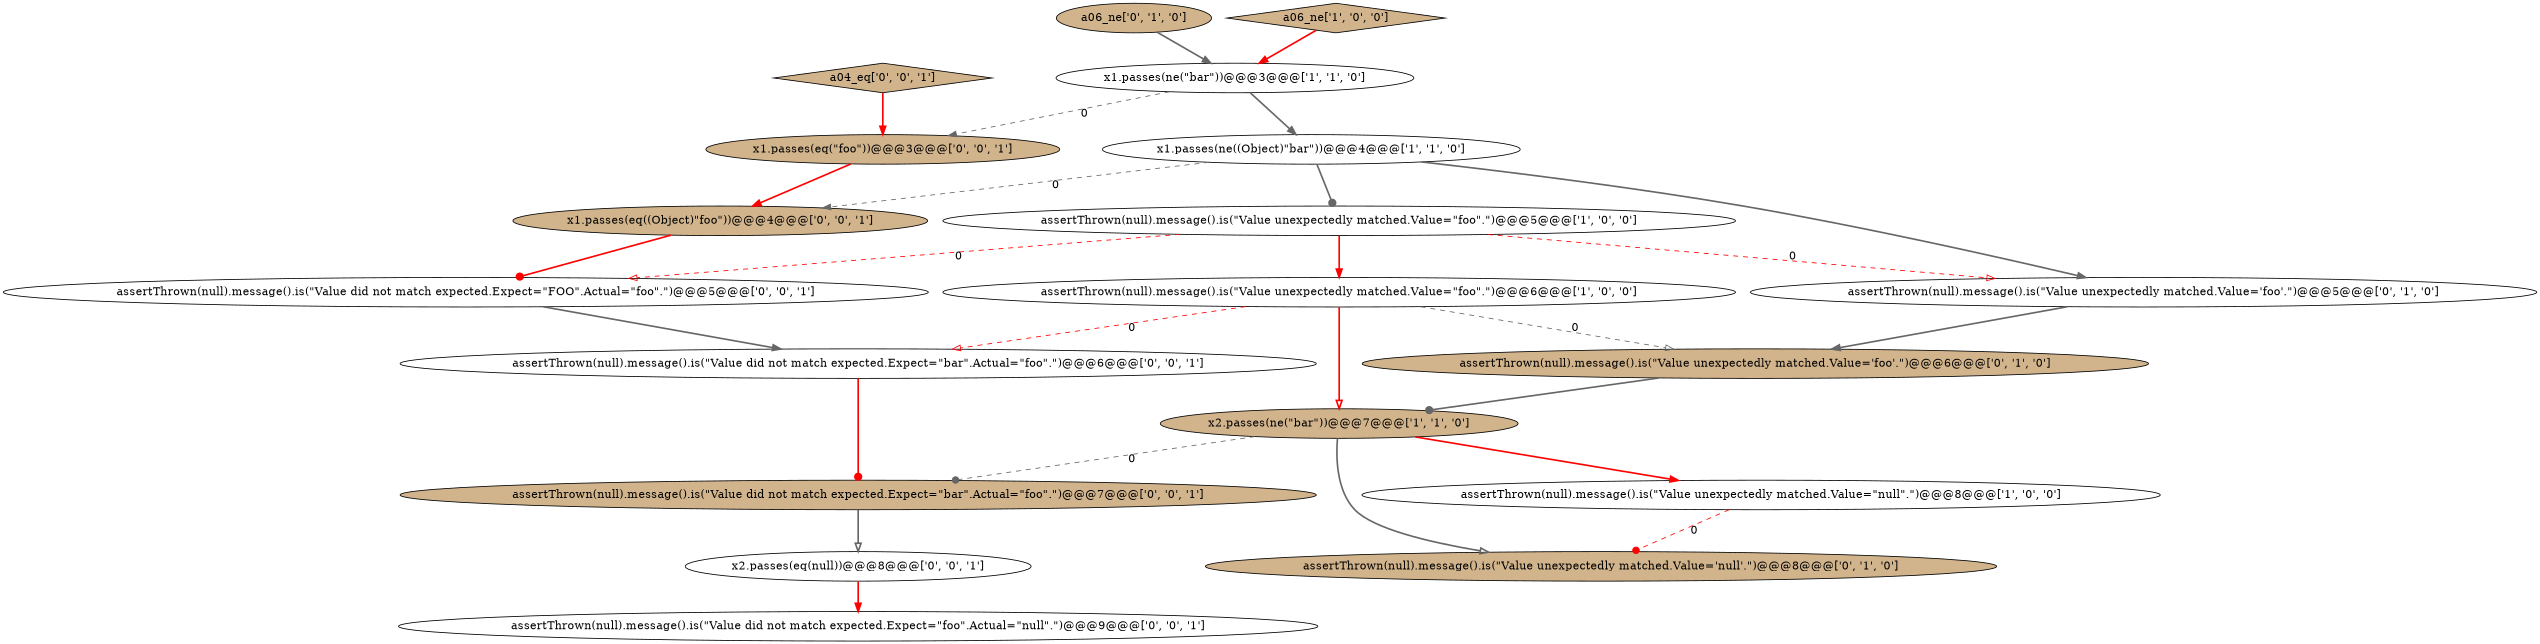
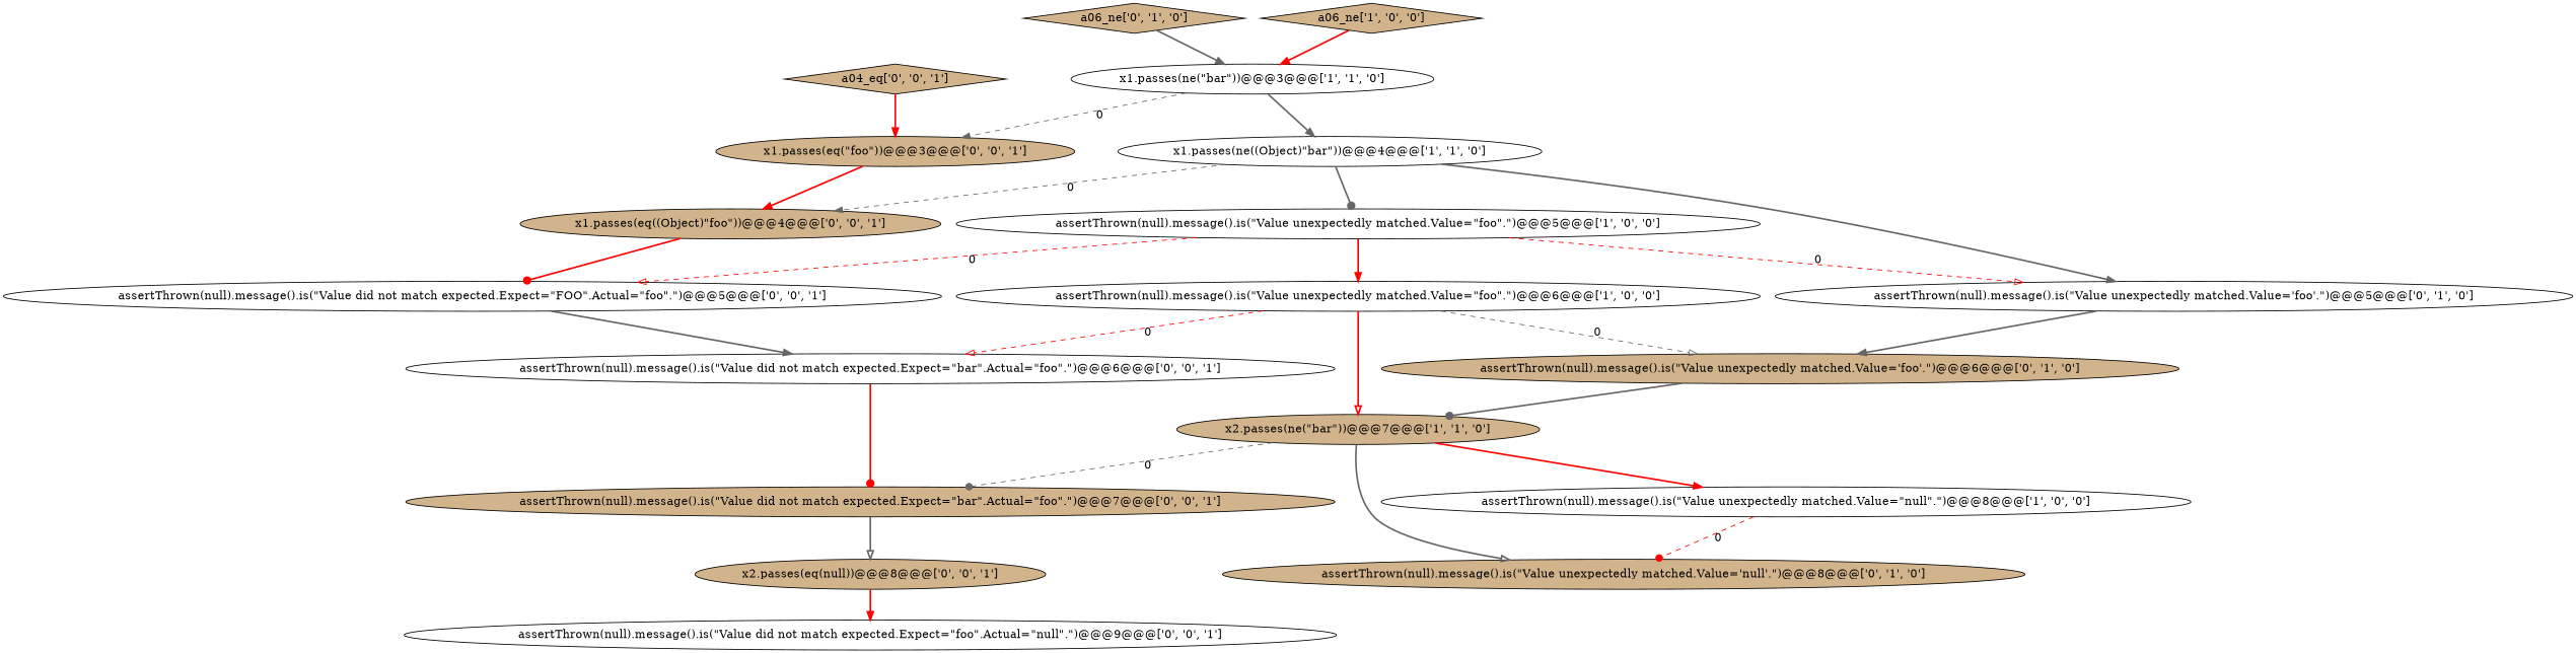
  digraph {
    node [fillcolor=white shape=ellipse style=filled]
    edge [arrowhead=normal color=gray40 style=bold]
    n1 [label="x1.passes(ne(\"bar\"))@@@3@@@['1', '1', '0']"]
    n2 [fillcolor=tan label="x1.passes(eq(\"foo\"))@@@3@@@['0', '0', '1']"]
    n3 [label="x1.passes(ne((Object)\"bar\"))@@@4@@@['1', '1', '0']"]
    n4 [fillcolor=tan label="x1.passes(eq((Object)\"foo\"))@@@4@@@['0', '0', '1']"]
    n5 [label="assertThrown(null).message().is(\"Value unexpectedly matched.Value='foo'.\")@@@5@@@['0', '1', '0']"]
    n6 [label="assertThrown(null).message().is(\"Value unexpectedly matched.Value=\"foo\".\")@@@5@@@['1', '0', '0']"]
    n7 [label="assertThrown(null).message().is(\"Value did not match expected.Expect=\"FOO\".Actual=\"foo\".\")@@@5@@@['0', '0', '1']"]
    n8 [fillcolor=tan label="assertThrown(null).message().is(\"Value unexpectedly matched.Value='foo'.\")@@@6@@@['0', '1', '0']"]
    n9 [fillcolor=tan label="x2.passes(ne(\"bar\"))@@@7@@@['1', '1', '0']"]
-   n10 [fillcolor=tan label="a06_ne['0', '1', '0']"]
+   n10 [fillcolor=tan label="a06_ne['0', '1', '0']" shape=diamond]
    n11 [label="assertThrown(null).message().is(\"Value unexpectedly matched.Value=\"foo\".\")@@@6@@@['1', '0', '0']"]
    n12 [label="assertThrown(null).message().is(\"Value did not match expected.Expect=\"bar\".Actual=\"foo\".\")@@@6@@@['0', '0', '1']"]
    n13 [fillcolor=tan label="assertThrown(null).message().is(\"Value did not match expected.Expect=\"bar\".Actual=\"foo\".\")@@@7@@@['0', '0', '1']"]
    n14 [fillcolor=tan label="assertThrown(null).message().is(\"Value unexpectedly matched.Value='null'.\")@@@8@@@['0', '1', '0']"]
    n15 [label="assertThrown(null).message().is(\"Value unexpectedly matched.Value=\"null\".\")@@@8@@@['1', '0', '0']"]
-   n16 [label="x2.passes(eq(null))@@@8@@@['0', '0', '1']"]
+   n16 [fillcolor=tan label="x2.passes(eq(null))@@@8@@@['0', '0', '1']"]
    n17 [label="assertThrown(null).message().is(\"Value did not match expected.Expect=\"foo\".Actual=\"null\".\")@@@9@@@['0', '0', '1']"]
    n18 [fillcolor=tan label="a06_ne['1', '0', '0']" shape=diamond]
    n19 [fillcolor=tan label="a04_eq['0', '0', '1']" shape=diamond]
    n1 -> n2 [label=0 style=dashed]
    n1 -> n3
    n2 -> n4 [color=red]
    n3 -> n4 [label=0 style=dashed]
    n3 -> n5
    n3 -> n6 [arrowhead=dot]
    n4 -> n7 [arrowhead=dot color=red]
    n5 -> n8
    n6 -> n5 [arrowhead=onormal color=red label=0 style=dashed]
    n6 -> n7 [arrowhead=onormal color=red label=0 style=dashed]
    n6 -> n11 [color=red]
    n7 -> n12
    n8 -> n9 [arrowhead=dot]
    n9 -> n13 [arrowhead=dot label=0 style=dashed]
    n9 -> n14 [arrowhead=onormal]
    n9 -> n15 [color=red]
    n10 -> n1
    n11 -> n8 [arrowhead=onormal label=0 style=dashed]
    n11 -> n9 [arrowhead=onormal color=red]
    n11 -> n12 [arrowhead=onormal color=red label=0 style=dashed]
    n12 -> n13 [arrowhead=dot color=red]
    n13 -> n16 [arrowhead=onormal]
    n15 -> n14 [arrowhead=dot color=red label=0 style=dashed]
    n16 -> n17 [color=red]
    n18 -> n1 [color=red]
    n19 -> n2 [color=red]
  }
